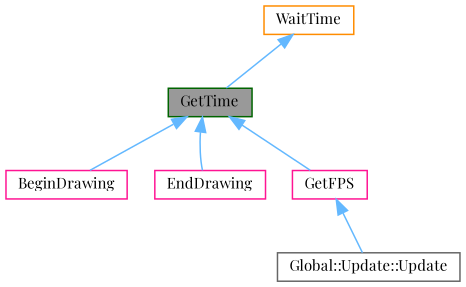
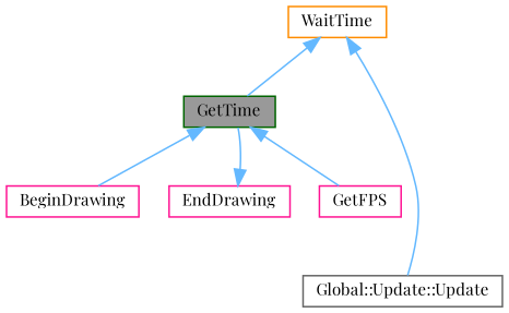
  digraph {
    fontname="Playfair Display"
    rankdir=TB
    node [color=deeppink fillcolor=white fontname="Playfair Display" fontsize=10 shape=box style=filled]
    edge [color=steelblue1 dir=back fontname="Playfair Display" fontsize=10 labelfontname=Helvetica labelfontsize=10 style=solid]
    n1 [color=darkgreen fillcolor=grey60 fontcolor=black height=0.2 label=GetTime width=0.4]
    n2 [height=0.2 label=BeginDrawing width=0.4]
    n3 [height=0.2 label=EndDrawing width=0.4]
    n4 [height=0.2 label=GetFPS width=0.4]
    n5 [color=darkorange height=0.2 label=WaitTime width=0.4]
    n6 [color=gray40 height=0.2 label="Global::Update::Update" width=0.4]
    n1 -> n2
-   n1 -> n3
+   n3 -> n1
    n1 -> n4
    n5 -> n1
-   n4 -> n6
+   n5 -> n6
  }
